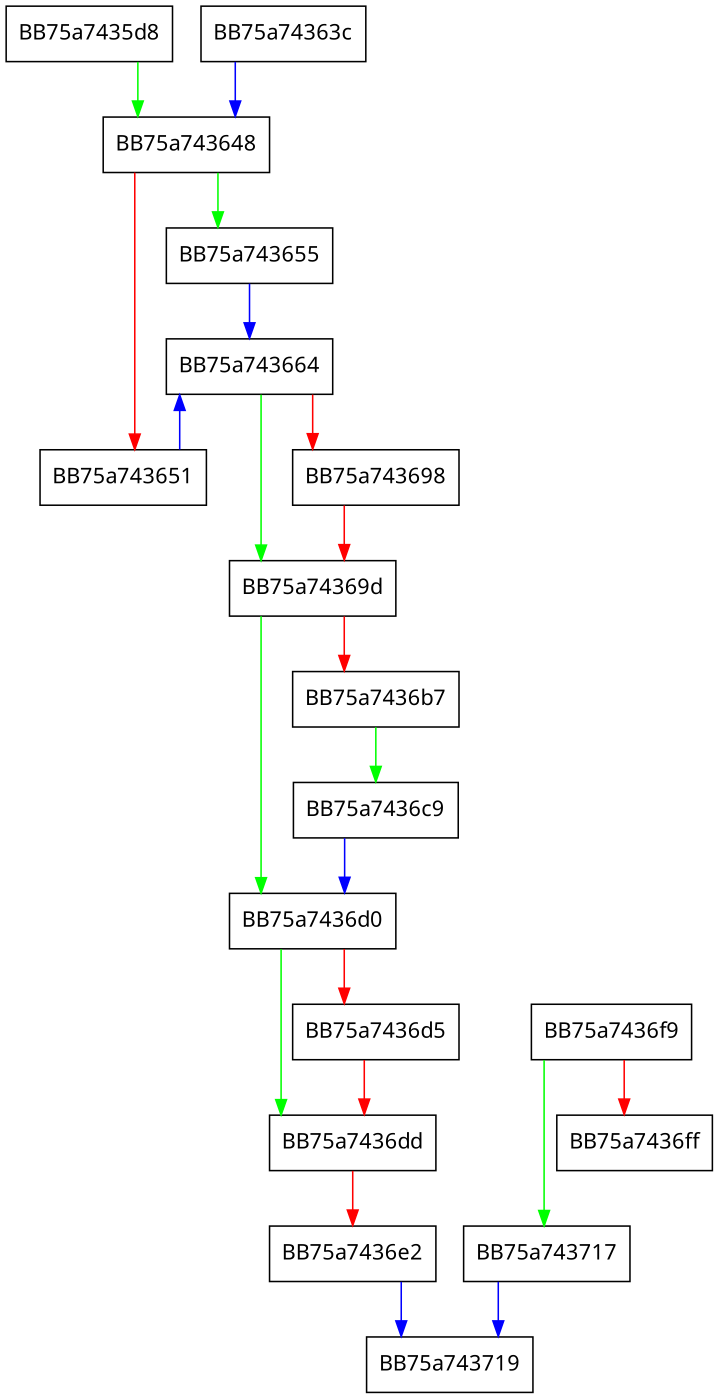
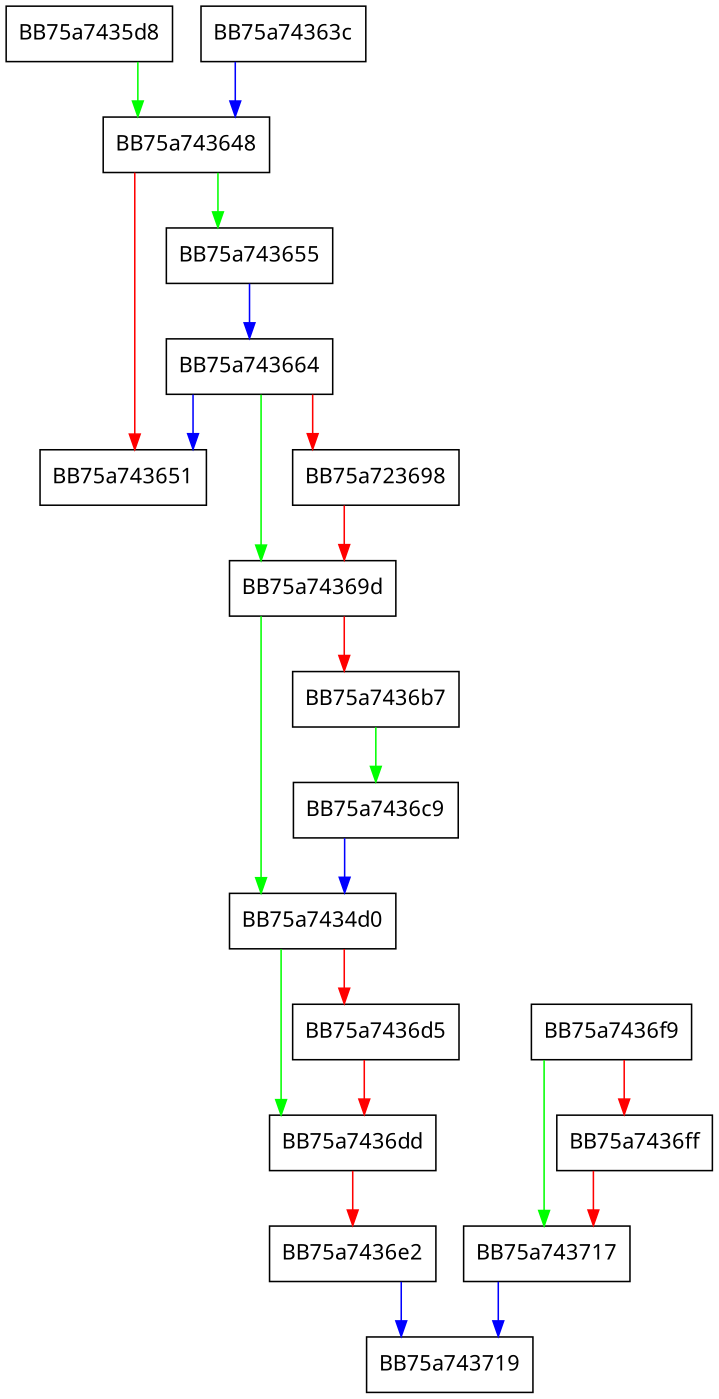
  digraph {
    fontname="Noto Sans"
    splines=ortho
    node [fontname="Noto Sans" shape=box]
    edge [color=red fontname="Noto Sans"]
    BB75a7435d8
    BB75a743648
    BB75a743655
    BB75a743651
    BB75a74363c
    BB75a743664
    BB75a74369d
-   BB75a743698
-   BB75a7436d0
+   BB75a743698 [label=BB75a723698]
+   BB75a7436d0 [label=BB75a7434d0]
    BB75a7436b7
    BB75a7436dd
    BB75a7436d5
    BB75a7436c9
    BB75a7436e2
    BB75a743719
    BB75a743717
    BB75a7436f9
    BB75a7436ff
    BB75a7435d8 -> BB75a743648 [color=green]
    BB75a743648 -> BB75a743655 [color=green]
    BB75a743648 -> BB75a743651
    BB75a743655 -> BB75a743664 [color=blue]
-   BB75a743651 -> BB75a743664 [color=blue]
+   BB75a743664 -> BB75a743651 [color=blue]
    BB75a74363c -> BB75a743648 [color=blue]
    BB75a743664 -> BB75a74369d [color=green]
    BB75a743664 -> BB75a743698
    BB75a74369d -> BB75a7436d0 [color=green]
    BB75a74369d -> BB75a7436b7
    BB75a743698 -> BB75a74369d
    BB75a7436d0 -> BB75a7436dd [color=green]
    BB75a7436d0 -> BB75a7436d5
    BB75a7436b7 -> BB75a7436c9 [color=green]
    BB75a7436dd -> BB75a7436e2
    BB75a7436d5 -> BB75a7436dd
    BB75a7436c9 -> BB75a7436d0 [color=blue]
    BB75a7436e2 -> BB75a743719 [color=blue]
    BB75a743717 -> BB75a743719 [color=blue]
    BB75a7436f9 -> BB75a743717 [color=green]
    BB75a7436f9 -> BB75a7436ff
+   BB75a7436ff -> BB75a743717
  }
